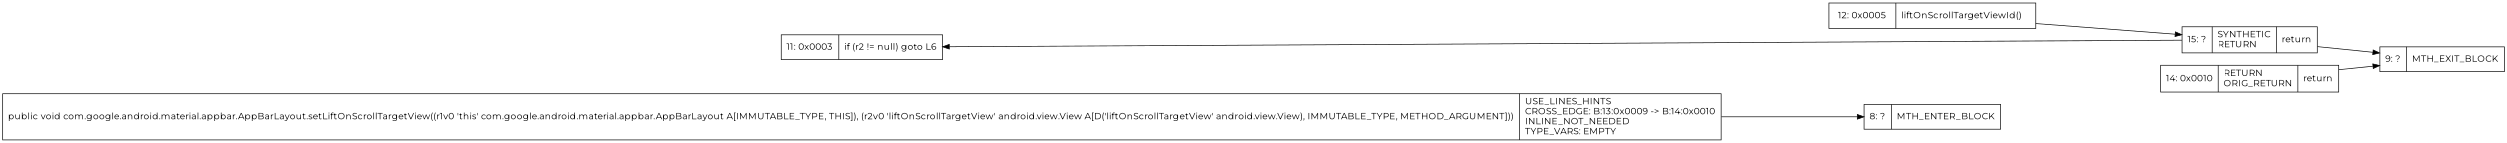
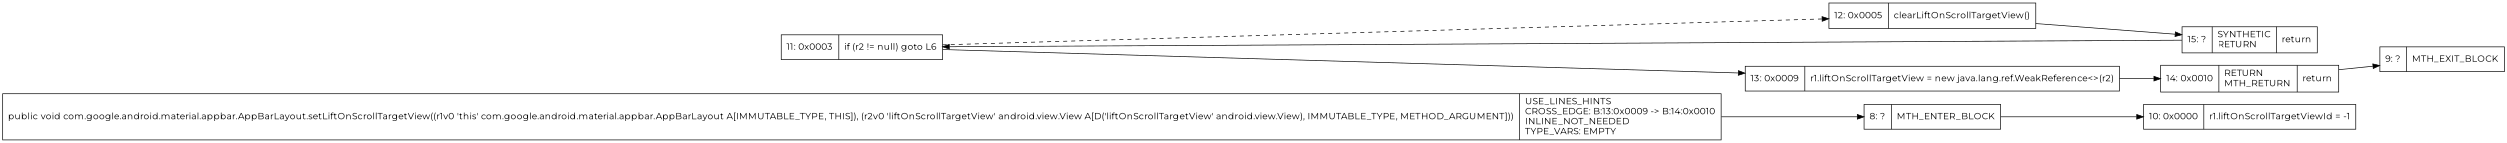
  digraph {
    fontname=Montserrat
    rankdir=LR
    node [fontname=Montserrat shape=record]
    edge [fontname=Montserrat]
    n1 [label="{8\:\ ?|MTH_ENTER_BLOCK\l}"]
+   n2 [label="{10\:\ 0x0000|r1.liftOnScrollTargetViewId = \-1\l}"]
    n3 [label="{11\:\ 0x0003|if (r2 != null) goto L6\l}"]
-   n4 [label="{12\:\ 0x0005|liftOnScrollTargetViewId()\l}"]
+   n4 [label="{12\:\ 0x0005|clearLiftOnScrollTargetView()\l}"]
+   n5 [label="{13\:\ 0x0009|r1.liftOnScrollTargetView = new java.lang.ref.WeakReference\<\>(r2)\l}"]
    n6 [label="{15\:\ ?|SYNTHETIC\lRETURN\l|return\l}"]
-   n7 [label="{14\:\ 0x0010|RETURN\lORIG_RETURN\l|return\l}"]
+   n7 [label="{14\:\ 0x0010|RETURN\lMTH_RETURN\l|return\l}"]
    n8 [label="{9\:\ ?|MTH_EXIT_BLOCK\l}"]
    n9 [label="{public void com.google.android.material.appbar.AppBarLayout.setLiftOnScrollTargetView((r1v0 'this' com.google.android.material.appbar.AppBarLayout A[IMMUTABLE_TYPE, THIS]), (r2v0 'liftOnScrollTargetView' android.view.View A[D('liftOnScrollTargetView' android.view.View), IMMUTABLE_TYPE, METHOD_ARGUMENT]))  | USE_LINES_HINTS\lCROSS_EDGE: B:13:0x0009 \-\> B:14:0x0010\lINLINE_NOT_NEEDED\lTYPE_VARS: EMPTY\l}"]
+   n1 -> n2
+   n3 -> n4 [style=dashed]
+   n3 -> n5
    n4 -> n6
+   n5 -> n7
    n6 -> n3
-   n6 -> n8
    n7 -> n8
    n9 -> n1
  }
